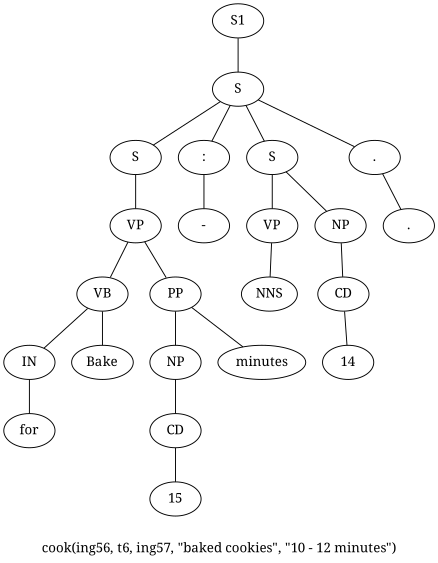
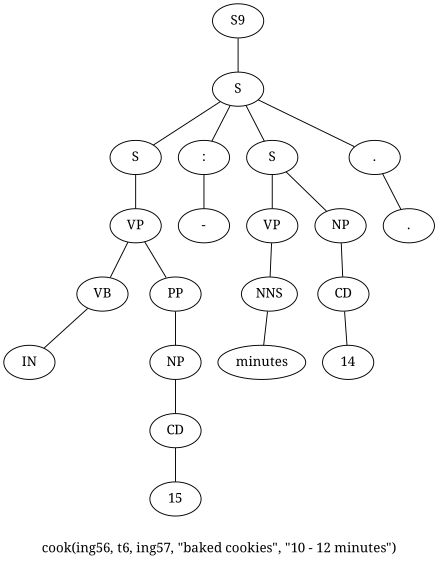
  graph {
    fontname="Noto Serif"
    label="cook(ing56, t6, ing57, \"baked cookies\", \"10 - 12 minutes\")"
    node [fontname="Noto Serif"]
    edge [fontname="Noto Serif"]
-   n1 [label=S1]
+   n1 [label=S9]
    n2 [label=S]
    n3 [label=S]
    n4 [label=":"]
    n5 [label=S]
    n6 [label="."]
    n7 [label=VP]
    n8 [label="-"]
    n9 [label=NP]
    n10 [label=VP]
    n11 [label="."]
    n12 [label=VB]
    n13 [label=PP]
-   n14 [label=Bake]
    n15 [label=IN]
    n16 [label=NP]
-   n17 [label=for]
    n18 [label=CD]
    n19 [label=15]
    n20 [label=CD]
    n21 [label=NNS]
    n22 [label=14]
    n23 [label=minutes]
    n1 -- n2
    n2 -- n3
    n2 -- n4
    n2 -- n5
    n2 -- n6
    n3 -- n7
    n4 -- n8
    n5 -- n9
    n5 -- n10
    n6 -- n11
    n7 -- n12
    n7 -- n13
    n9 -- n20
    n10 -- n21
-   n12 -- n14
    n12 -- n15
    n13 -- n16
-   n15 -- n17
    n16 -- n18
    n18 -- n19
    n20 -- n22
-   n13 -- n23
+   n21 -- n23
  }
